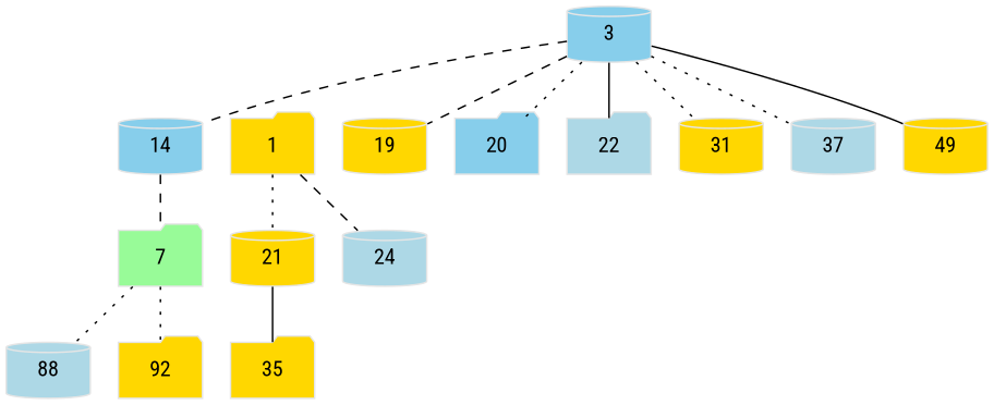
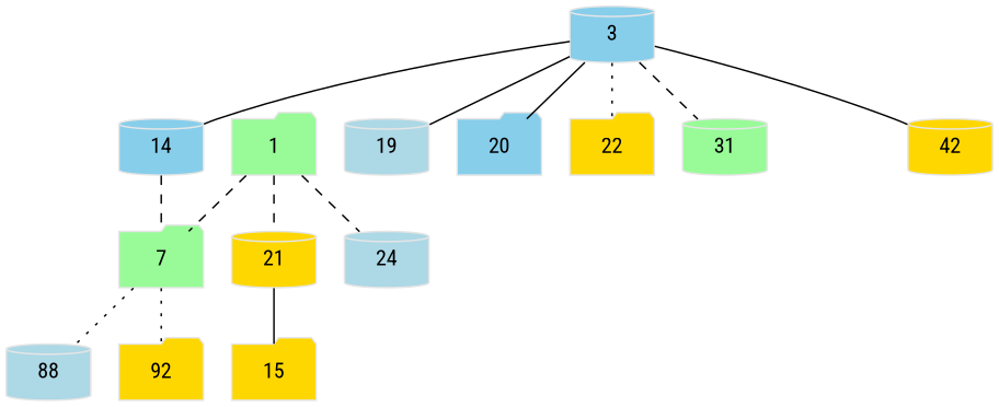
  graph {
    fontname="Roboto Condensed"
    node [color=gray90 fillcolor=lightblue fontname="Roboto Condensed" shape=cylinder style=filled]
    edge [fontname="Roboto Condensed" style=dotted]
-   1 [fillcolor=gold shape=folder super="+2+16"]
+   1 [fillcolor=palegreen shape=folder super="+2+16"]
    7 [fillcolor=palegreen shape=folder super="+10+8"]
    21 [fillcolor=gold super="+23"]
    24 [super="+30"]
    3 [fillcolor=skyblue super="+4+12+17+39+5"]
    14 [fillcolor=skyblue]
-   19 [fillcolor=gold]
+   19
    20 [fillcolor=skyblue shape=folder]
-   22 [shape=folder]
-   31 [fillcolor=gold]
-   37
-   49 [fillcolor=gold]
+   22 [fillcolor=gold shape=folder]
+   31 [fillcolor=palegreen]
+   49 [fillcolor=gold label=42]
    n13 [label=88]
    n14 [fillcolor=gold label=92 shape=folder]
-   35 [fillcolor=gold shape=folder]
-   1 -- 21
+   35 [fillcolor=gold shape=folder label=15]
+   1 -- 7 [style=dashed]
+   1 -- 21 [style=dashed]
    1 -- 24 [style=dashed]
    7 -- n13
    7 -- n14
    21 -- 35 [style=solid]
-   3 -- 14 [style=dashed]
-   3 -- 19 [style=dashed]
-   3 -- 20
-   3 -- 22 [style=solid]
-   3 -- 31
-   3 -- 37
+   3 -- 14 [style=solid]
+   3 -- 19 [style=solid]
+   3 -- 20 [style=solid]
+   3 -- 22
+   3 -- 31 [style=dashed]
    3 -- 49 [style=solid]
    14 -- 7 [style=dashed weight=7]
  }
